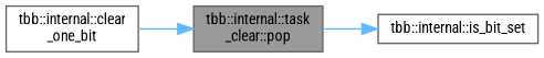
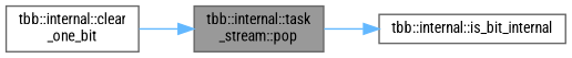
  digraph {
    fontname="Roboto Condensed"
    rankdir=LR
    node [color=grey40 fillcolor=white fontname="Roboto Condensed" fontsize=10 shape=box style=filled]
    edge [color=steelblue1 fontname="Roboto Condensed" fontsize=10 labelfontname=Helvetica labelfontsize=10 style=solid]
-   n1 [color=gray40 fillcolor=grey60 fontcolor=black height=0.2 label="tbb::internal::task\l_clear::pop" width=0.4]
-   n2 [height=0.2 label="tbb::internal::is_bit_set" width=0.4]
+   n1 [color=gray40 fillcolor=grey60 fontcolor=black height=0.2 label="tbb::internal::task\l_stream::pop" width=0.4]
+   n2 [height=0.2 label="tbb::internal::is_bit_internal" width=0.4]
    n3 [height=0.2 label="tbb::internal::clear\l_one_bit" width=0.4]
    n1 -> n2
    n3 -> n1
  }
